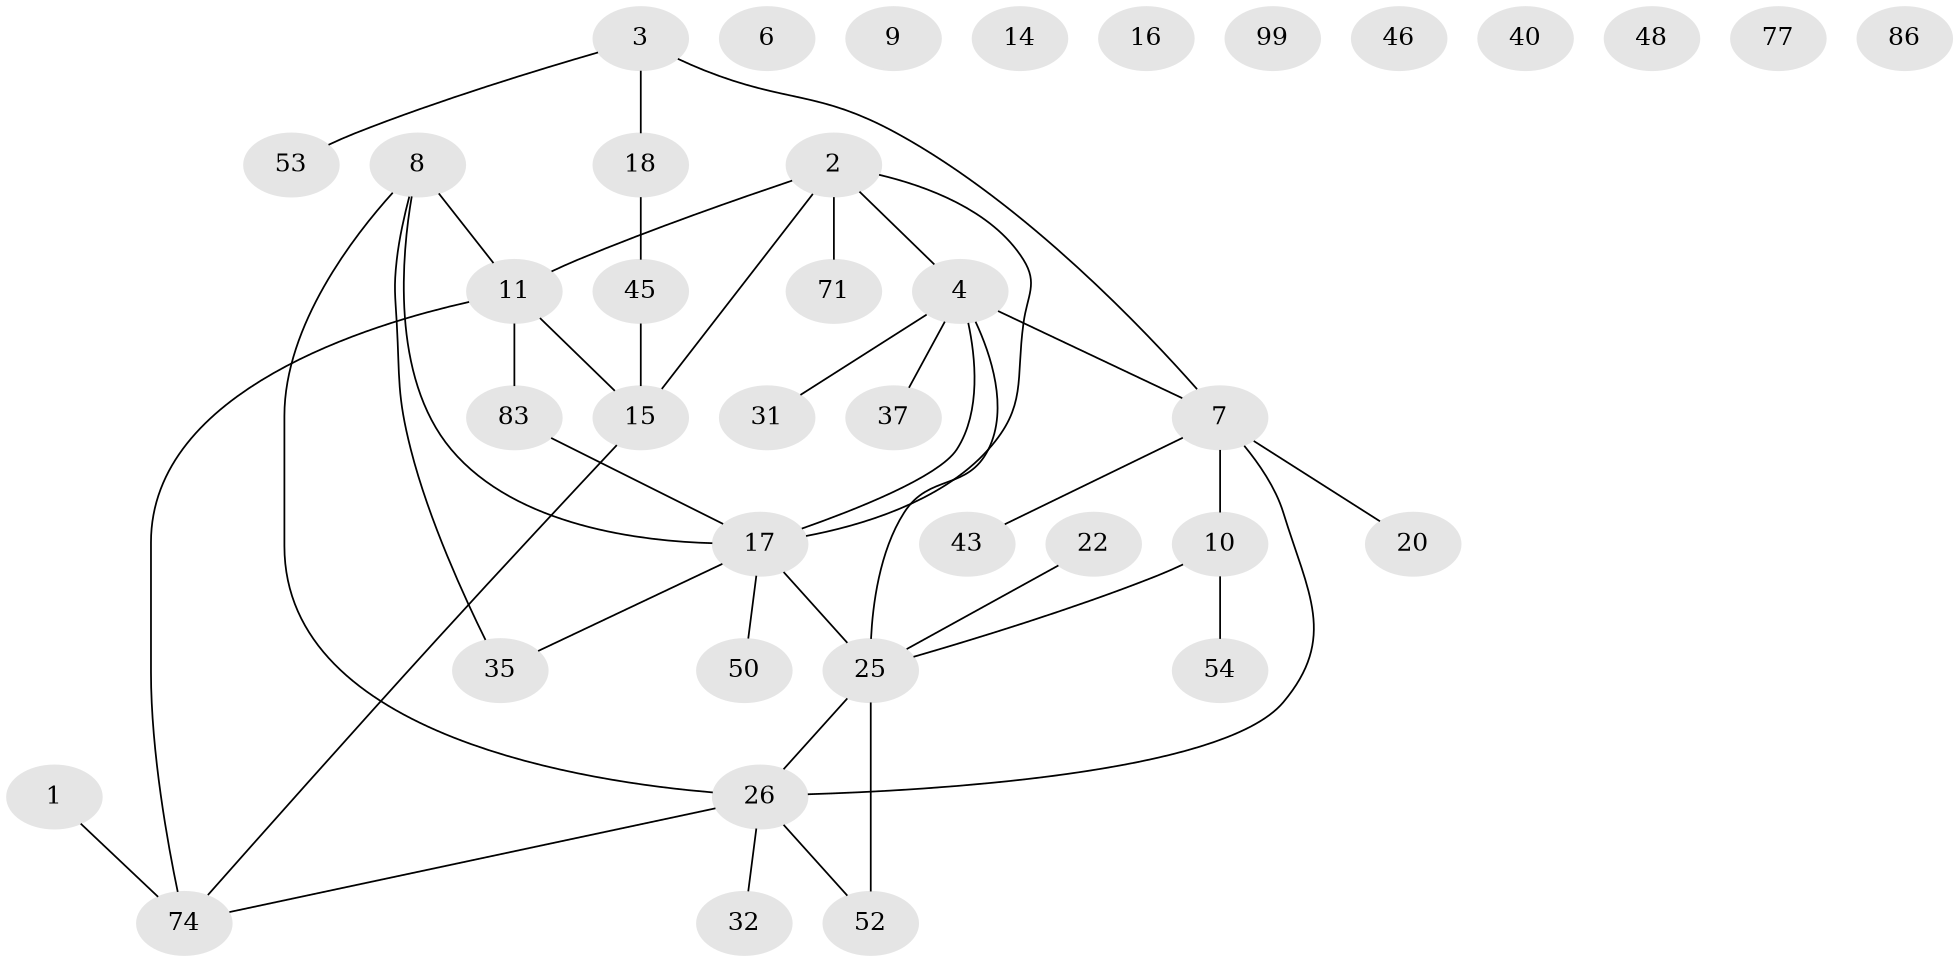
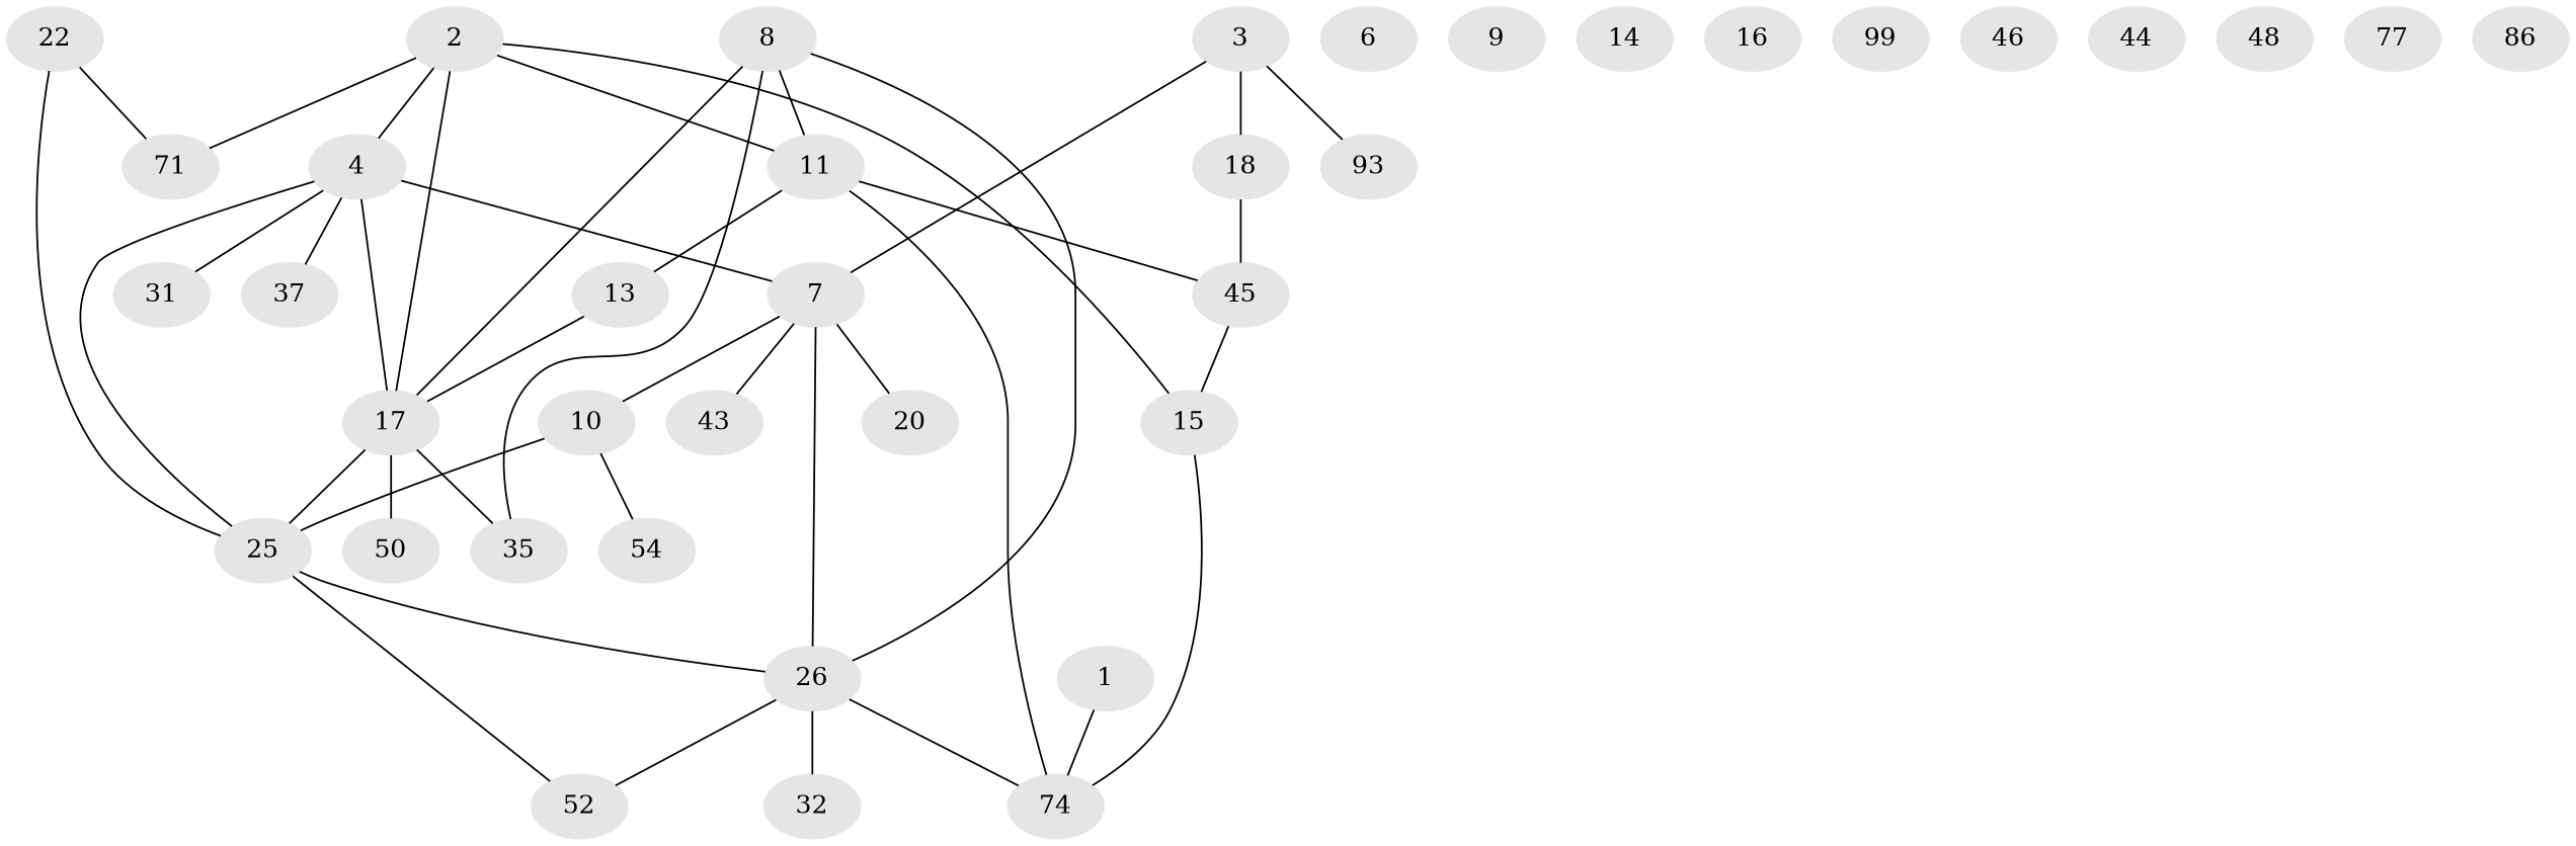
  graph {
    node [color=gray90 style=filled]
    1 [super="+60"]
    74
    2 [super="+28+15+46+57"]
    4 [super="+41+23"]
    11 [super="+51+83"]
    17 [super="+21"]
    n7 [label=15 super="+85+69+66"]
    71
    7 [super="+36+68+81"]
    n10 [label=25 super="+25"]
    31
    37
    45 [super="+75+62"]
-   13 [label=83]
+   13
    35 [super="+56+42"]
    50 [super="+59+80"]
    3 [super="+70+65"]
    18 [super="+30"]
-   53
+   53 [label=93]
    10
    20
    26 [super="+63+49"]
    43
    52 [super="+90+67"]
    8 [super="+12"]
    6
    54 [super="+84"]
    32
    9
    14
    16 [super="+64"]
    n32 [label=99 super="+29"]
    22 [super="+27"]
    n34 [label=46]
-   44 [label=40]
+   44
    48
    77
    86
    1 -- 74
    2 -- 4 [weight=2]
    2 -- 11
    2 -- 17
    2 -- n7 [weight=2]
    2 -- 71
    4 -- 17
    4 -- 7
    4 -- n10
    4 -- 31
    4 -- 37
    11 -- 74
-   11 -- n7
+   11 -- 45
    11 -- 13
    17 -- n10 [weight=2]
    17 -- 35
    17 -- 50
    n7 -- 74
    7 -- 10
    7 -- 20
    7 -- 26
    7 -- 43
    n10 -- 26
    n10 -- 52
    45 -- n7
    13 -- 17
    3 -- 7
    3 -- 18
    3 -- 53
    18 -- 45
    10 -- n10
    10 -- 54
    26 -- 74
    26 -- 52
    26 -- 32
    8 -- 11
    8 -- 17
    8 -- 35
    8 -- 26
+   22 -- 71
    22 -- n10
  }
